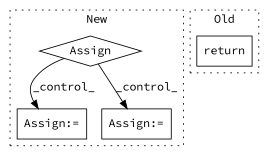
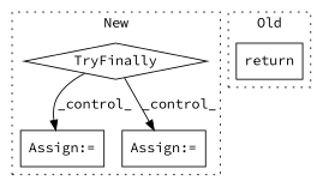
  digraph {
    fontname="Source Code Pro"
    node [a=68 shape=box fontname="Source Code Pro"]
    edge [fontname="Source Code Pro"]
-   n1 [a=64 l=17 label=Assign s=5014 shape=diamond]
+   n1 [a=64 l=17 label=TryFinally s=5014 shape=diamond]
    n2 [l=13 label="Assign:=" s=5036]
    n3 [l=3 label="Assign:=" s=5176]
    n4 [a=93 l=7 label=return s=4304]
    subgraph cluster_1 {
      label=New
      style=dotted
      n1
      n2
      n3
    }
    subgraph cluster_2 {
      label=Old
      style=dotted
      n4
    }
    n1 -> n2 [label=_control_]
    n1 -> n3 [label=_control_]
  }
